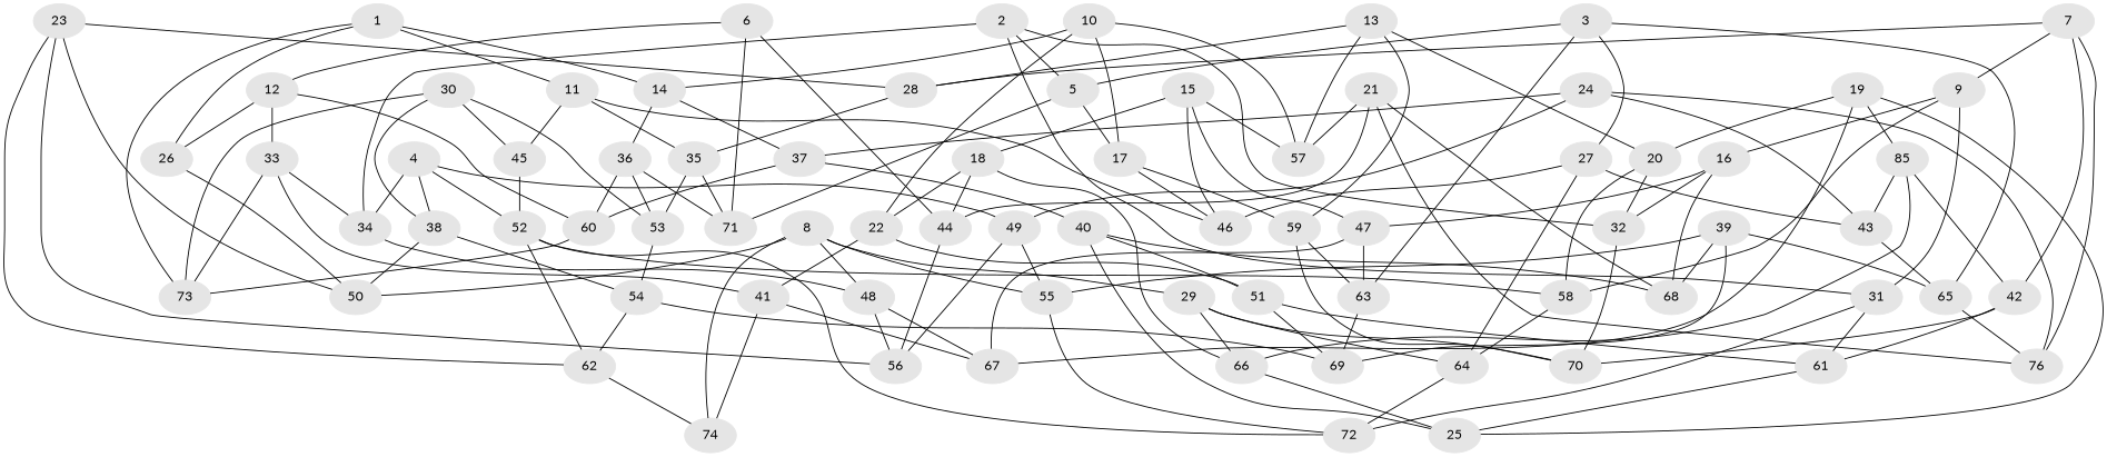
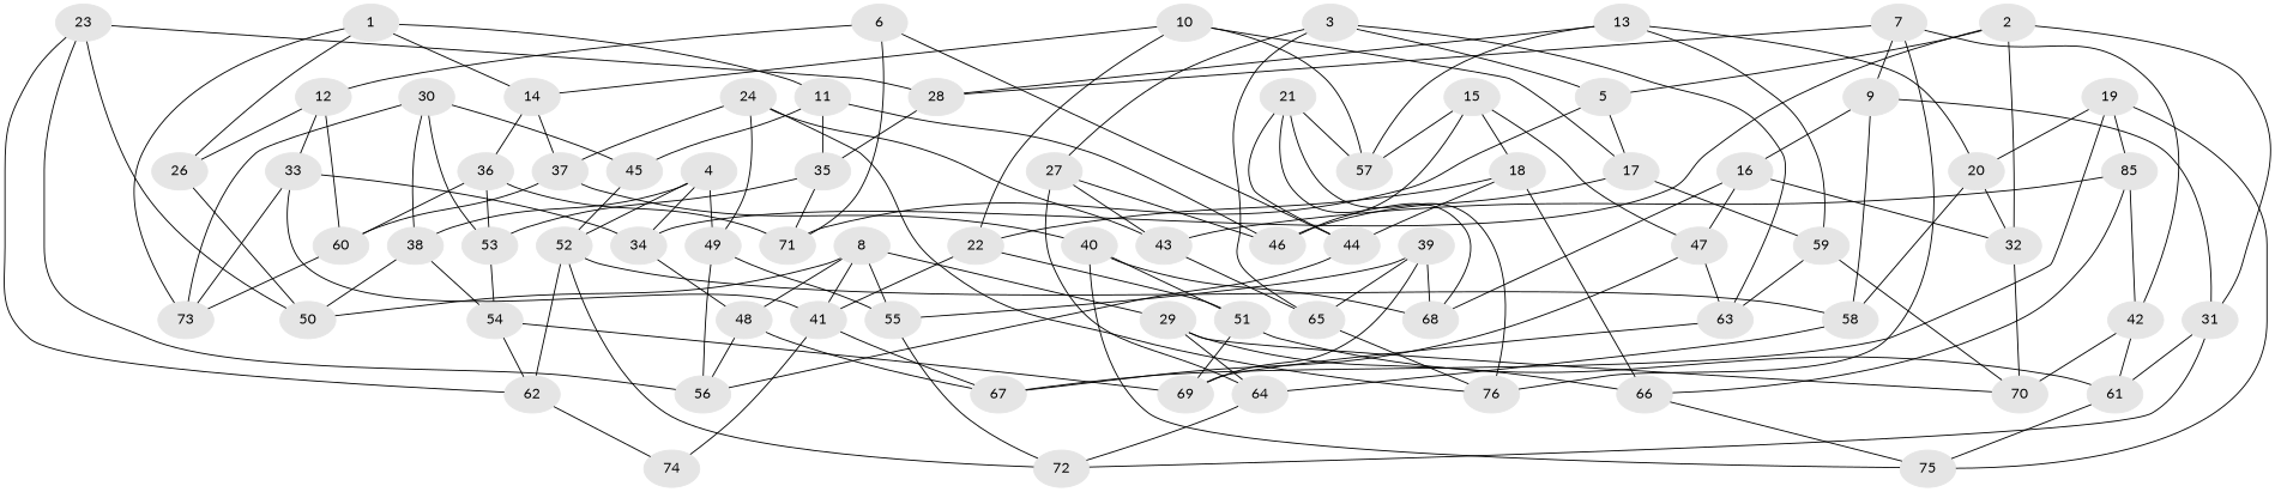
  graph {
    fontname=Lato
    node [color=gray90 fontname=Lato style=filled]
    edge [fontname=Lato]
    1
    11
    14
    26
    73
    35
    45
    46
    36
    37
    50
    2
    5
    31
    32
    34
    17
    71
    61
    72
    70
    48
    3
    27
    63
    65
    43
    64
    69
    76
    4
    38
    49
    52
    54
    56
    55
    58
    62
    59
    6
    12
    44
    33
    60
    7
    9
    28
    42
    16
    8
    74
    29
    66
    67
    47
    68
    10
    22
    57
    41
    51
    53
    13
    20
    40
    15
    18
-   75 [label=25]
+   75
    19
    n71 [label=85]
    21
    23
    24
    30
    39
    1 -- 11
    1 -- 14
    1 -- 26
    1 -- 73
    11 -- 35
    11 -- 45
    11 -- 46
    14 -- 36
    14 -- 37
    26 -- 50
    35 -- 71
    35 -- 53
    45 -- 52
    36 -- 71
    36 -- 60
    36 -- 53
    37 -- 60
    37 -- 40
    2 -- 5
    2 -- 31
    2 -- 32
    2 -- 34
    5 -- 17
    5 -- 71
    31 -- 61
    31 -- 72
    32 -- 70
    34 -- 48
    17 -- 46
    17 -- 59
    61 -- 75
    48 -- 56
    48 -- 67
    3 -- 5
    3 -- 27
    3 -- 63
    3 -- 65
    27 -- 46
    27 -- 43
    27 -- 64
    63 -- 69
    65 -- 76
    43 -- 65
    64 -- 72
    4 -- 34
    4 -- 38
    4 -- 49
    4 -- 52
    38 -- 50
    38 -- 54
    49 -- 56
    49 -- 55
    52 -- 72
    52 -- 58
    52 -- 62
    54 -- 69
    54 -- 62
    55 -- 72
    58 -- 64
    62 -- 74
    59 -- 70
    59 -- 63
    6 -- 71
    6 -- 12
    6 -- 44
    12 -- 26
    12 -- 33
    12 -- 60
    44 -- 56
    33 -- 73
    33 -- 34
    33 -- 41
    60 -- 73
    7 -- 76
    7 -- 9
    7 -- 28
    7 -- 42
    9 -- 31
    9 -- 58
    9 -- 16
    28 -- 35
    42 -- 61
    42 -- 70
    16 -- 32
    16 -- 47
    16 -- 68
    8 -- 50
    8 -- 48
    8 -- 55
-   8 -- 74
+   8 -- 41
    8 -- 29
    29 -- 70
    29 -- 64
    29 -- 66
    66 -- 75
    47 -- 63
    47 -- 67
    10 -- 14
    10 -- 17
    10 -- 22
    10 -- 57
    22 -- 41
    22 -- 51
    41 -- 74
    41 -- 67
    51 -- 61
    51 -- 69
    53 -- 54
    13 -- 59
    13 -- 28
    13 -- 57
    13 -- 20
    20 -- 32
    20 -- 58
    40 -- 68
    40 -- 51
    40 -- 75
    15 -- 46
    15 -- 47
    15 -- 57
    15 -- 18
    18 -- 44
    18 -- 66
    18 -- 22
    19 -- 67
    19 -- 20
    19 -- 75
    19 -- n71
    n71 -- 43
    n71 -- 42
    n71 -- 66
    21 -- 76
    21 -- 44
    21 -- 68
    21 -- 57
    23 -- 50
    23 -- 56
    23 -- 62
    23 -- 28
    24 -- 37
    24 -- 43
    24 -- 76
    24 -- 49
    30 -- 73
    30 -- 45
    30 -- 38
    30 -- 53
    39 -- 65
    39 -- 69
    39 -- 55
    39 -- 68
  }
